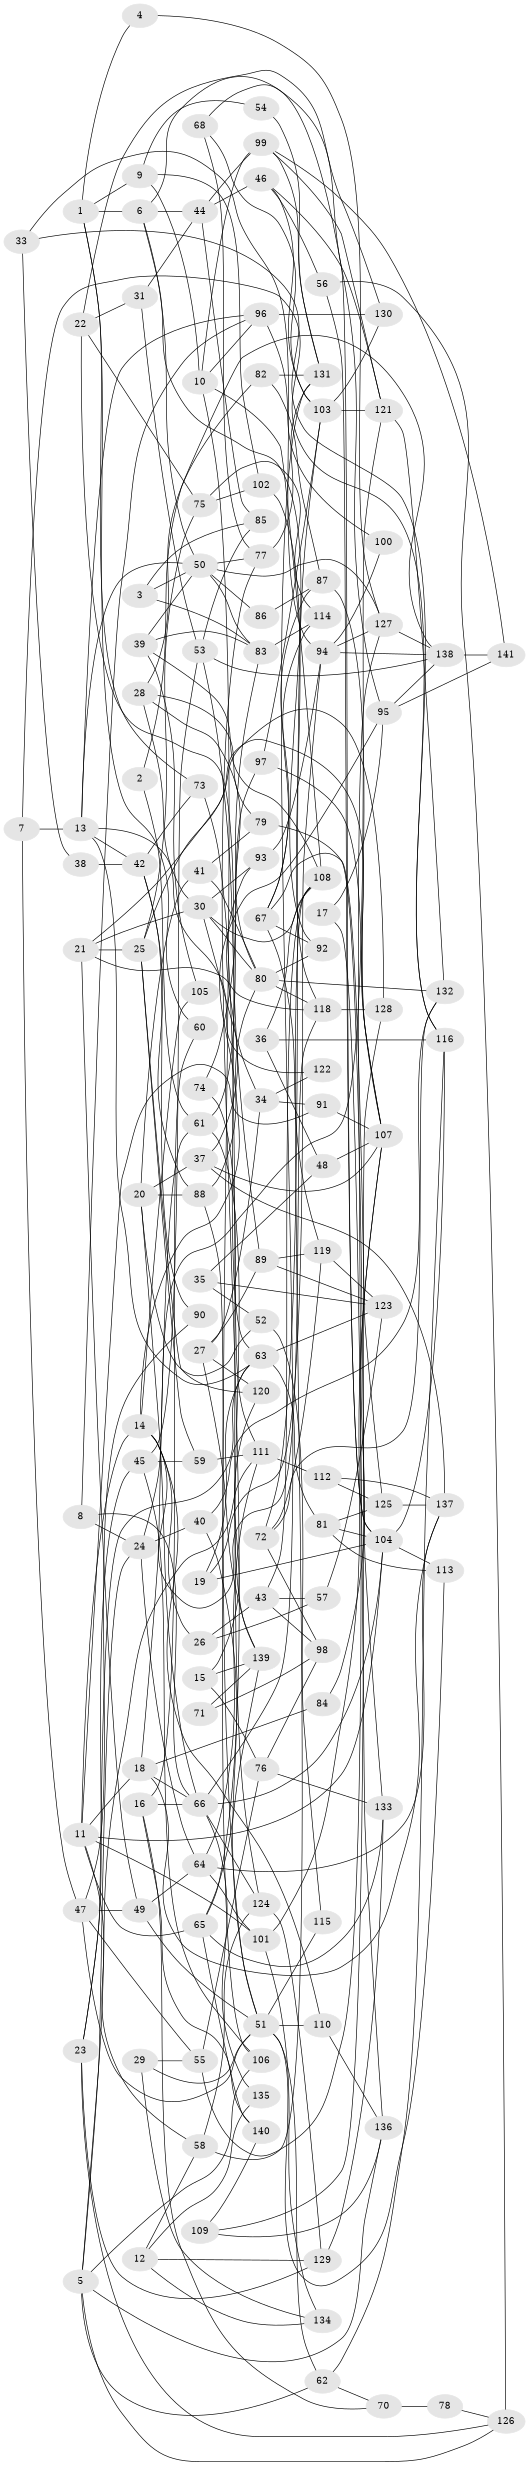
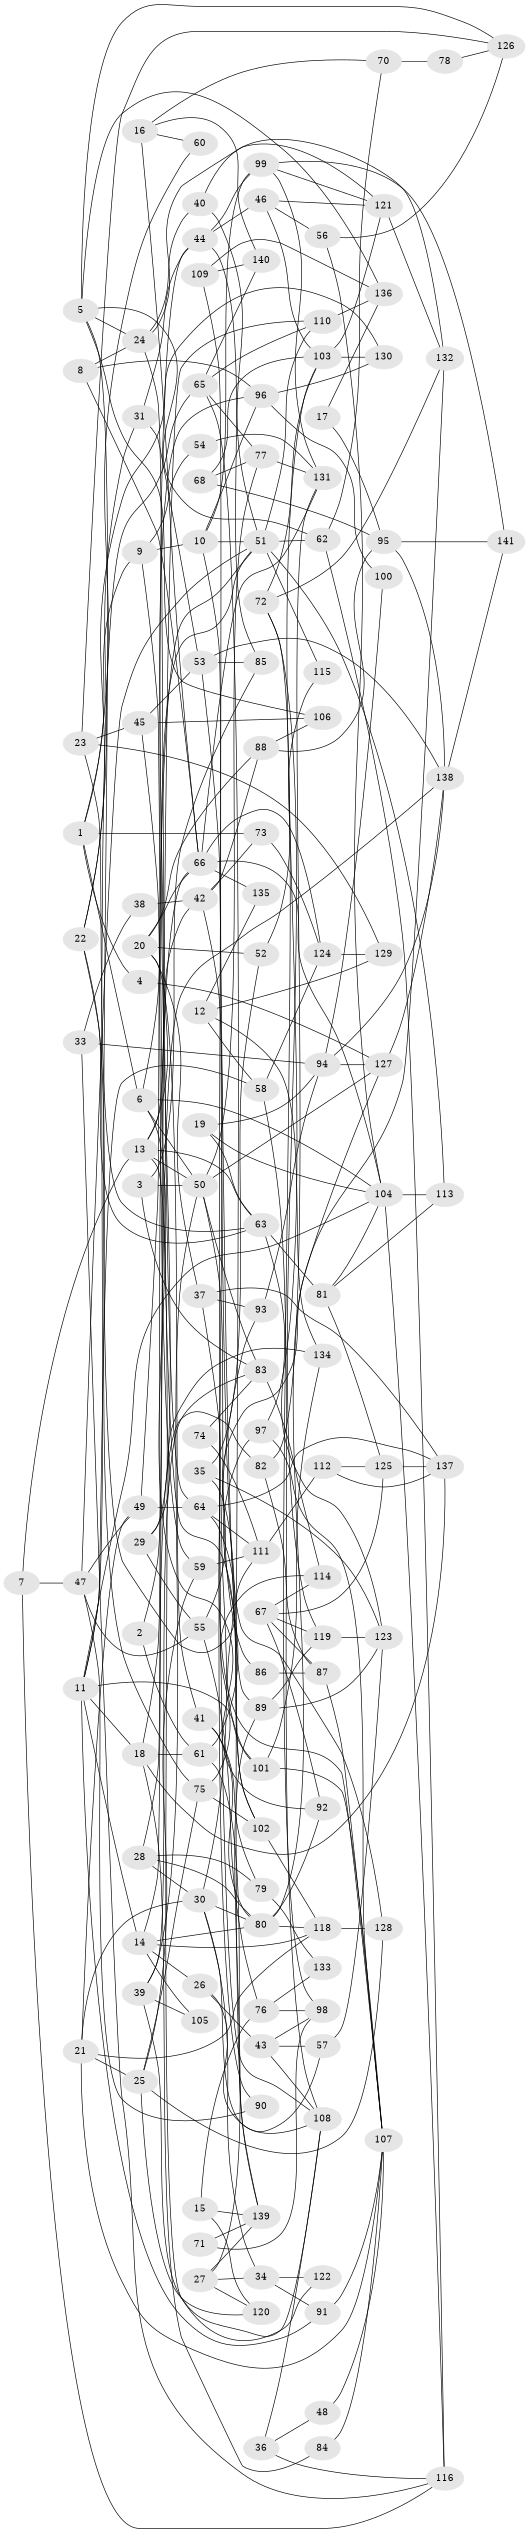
  graph {
    rankdir=LR
    node [color=gray90 style=filled]
    1
    4
    6
    9
    60
    73
    127
    50
    44
    92
    104
    10
    54
    102
    124
    2
    61
    138
    139
    97
    141
    3
    83
    85
    77
    86
    114
    5
    24
    62
    106
    111
    126
    136
    40
    64
    121
    116
    70
    112
    99
    46
    113
    7
    13
    47
    96
    42
    63
    122
    51
    49
    55
    90
    8
    66
    135
    131
    130
    100
    108
    118
    110
    115
    11
    14
    18
    58
    65
    91
    101
    26
    80
    105
    84
    137
    140
    107
    134
    12
    129
    133
    88
    123
    81
    43
    57
    132
    128
    15
    76
    120
    98
    16
    78
    17
    95
    19
    94
    20
    37
    41
    52
    93
    79
    21
    25
    30
    75
    59
    34
    22
    31
    53
    23
    45
    27
    89
    119
    28
    82
    87
    29
    33
    38
    35
    36
    48
    39
    56
    103
    125
    67
    68
    71
    72
    74
    109
    1 -- 4
    1 -- 6
    1 -- 9
    1 -- 60
    1 -- 73
    4 -- 127
    6 -- 50
    6 -- 44
    6 -- 92
    6 -- 104
    9 -- 10
    9 -- 54
    9 -- 102
    73 -- 124
    127 -- 138
    50 -- 127
    50 -- 83
    50 -- 77
    50 -- 86
    44 -- 85
    44 -- 99
    44 -- 46
    104 -- 116
    104 -- 113
    10 -- 99
    10 -- 96
    10 -- 51
    10 -- 108
    54 -- 131
    102 -- 118
    124 -- 129
    2 -- 61
    2 -- 138
    61 -- 139
    61 -- 97
    138 -- 141
    97 -- 107
    97 -- 103
    3 -- 50
    3 -- 83
    3 -- 85
    83 -- 114
    77 -- 131
    86 -- 87
    5 -- 24
    5 -- 62
    5 -- 106
    5 -- 111
    5 -- 126
    5 -- 136
    24 -- 40
    24 -- 64
    24 -- 121
    62 -- 116
    62 -- 70
    111 -- 112
    40 -- 51
    40 -- 132
    64 -- 111
    64 -- 101
    64 -- 137
    121 -- 132
    70 -- 78
    112 -- 137
    112 -- 125
    99 -- 141
    99 -- 121
    99 -- 131
    46 -- 121
    46 -- 56
    46 -- 103
    7 -- 116
    7 -- 13
    7 -- 47
    13 -- 50
    13 -- 96
    13 -- 42
    13 -- 63
    13 -- 122
    47 -- 51
    47 -- 49
    47 -- 55
    47 -- 90
    96 -- 130
    96 -- 100
    42 -- 73
    42 -- 90
    42 -- 88
    63 -- 123
    63 -- 81
    51 -- 62
    51 -- 113
    51 -- 110
    51 -- 115
    49 -- 64
    49 -- 51
    55 -- 127
    55 -- 76
    8 -- 24
    8 -- 96
    8 -- 66
    66 -- 104
    66 -- 124
    66 -- 135
    66 -- 131
    118 -- 128
    110 -- 136
    11 -- 104
    11 -- 14
    11 -- 18
    11 -- 58
    11 -- 65
    11 -- 91
    11 -- 101
    14 -- 118
    14 -- 110
    14 -- 26
    14 -- 80
    14 -- 105
    18 -- 61
    18 -- 66
    18 -- 84
    18 -- 137
    58 -- 124
    58 -- 108
    65 -- 139
    65 -- 77
-   65 -- 133
+   65 -- 110
    65 -- 140
    91 -- 107
    101 -- 107
    101 -- 134
    26 -- 43
    26 -- 57
    80 -- 92
    80 -- 118
    80 -- 132
    84 -- 107
    12 -- 135
    12 -- 58
    12 -- 134
    12 -- 129
-   129 -- 133
    88 -- 106
    88 -- 95
    81 -- 104
    81 -- 113
    81 -- 125
    43 -- 108
    43 -- 57
    43 -- 98
    57 -- 123
    15 -- 139
    15 -- 76
    15 -- 120
    76 -- 133
    76 -- 98
    16 -- 60
    16 -- 70
    16 -- 66
    16 -- 140
    78 -- 126
    17 -- 136
    17 -- 95
    95 -- 138
    95 -- 141
    19 -- 104
    19 -- 63
    19 -- 94
    94 -- 127
    94 -- 138
    94 -- 100
    20 -- 66
    20 -- 88
    20 -- 37
    20 -- 41
    20 -- 52
    37 -- 137
    37 -- 107
    37 -- 93
    41 -- 80
    41 -- 79
    52 -- 115
    93 -- 94
    79 -- 133
    21 -- 49
    21 -- 118
    21 -- 107
    21 -- 25
    21 -- 30
    25 -- 128
    25 -- 120
    25 -- 75
    25 -- 59
    30 -- 108
    30 -- 80
    30 -- 93
    30 -- 34
    75 -- 102
    75 -- 114
    59 -- 111
    34 -- 122
    34 -- 91
    22 -- 63
    22 -- 130
    22 -- 75
    22 -- 31
    31 -- 44
    31 -- 53
    53 -- 138
    53 -- 85
    53 -- 89
    23 -- 126
    23 -- 63
    23 -- 129
    23 -- 45
    45 -- 106
    45 -- 59
    45 -- 53
    27 -- 139
    27 -- 120
    27 -- 34
    27 -- 89
    89 -- 123
    89 -- 119
    119 -- 123
    28 -- 80
    28 -- 79
    28 -- 30
    28 -- 82
    82 -- 131
    82 -- 87
    87 -- 107
    29 -- 51
    29 -- 55
    29 -- 134
    33 -- 116
    33 -- 94
    33 -- 38
    38 -- 42
-   35 -- 48
+   35 -- 102
    35 -- 123
    35 -- 52
    36 -- 116
    36 -- 108
    36 -- 48
    48 -- 107
    39 -- 50
    39 -- 83
    39 -- 108
    39 -- 105
    56 -- 104
    56 -- 126
    103 -- 121
    103 -- 130
    125 -- 137
    67 -- 92
    67 -- 114
    67 -- 119
    67 -- 87
    67 -- 125
    68 -- 77
    68 -- 95
    68 -- 103
    71 -- 139
    71 -- 98
    72 -- 132
    72 -- 98
    72 -- 119
    72 -- 103
    74 -- 83
    74 -- 111
    109 -- 136
    109 -- 140
    109 -- 128
  }
